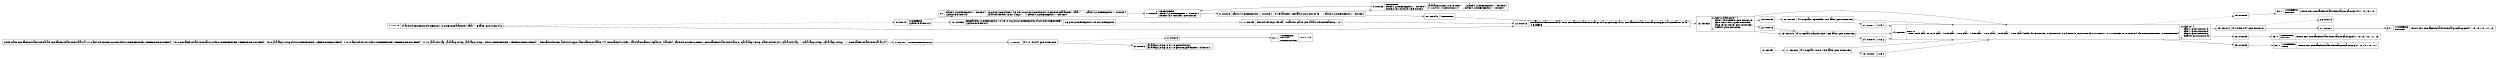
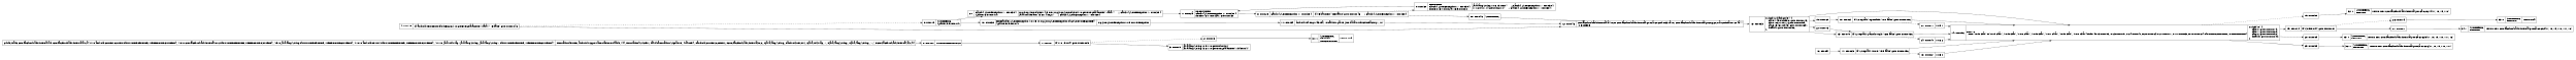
  digraph {
    rankdir=LR
    node [shape=record]
    n1 [label="{0\:\ 0x0000|MTH_ENTER_BLOCK\l}"]
    n2 [label="{1\:\ 0x0001|if (r10 != null) goto L_0x0005\l}"]
    n3 [label="{2\:\ 0x0003}"]
    n4 [label="{3\:\ 0x0005|java.lang.String r2 = r10.getAuthority()\ljava.lang.String r3 = r10.getQueryParameter(\"video_url\")\l}"]
    n5 [label="{31\:\ ?|SYNTHETIC\lRETURN\lORIG_RETURN\l|return null\l}"]
    n6 [label="{4\:\ 0x0019|if (android.text.TextUtils.isEmpty(r10.getQueryParameter(\"data\")) != false) goto L_0x0046\l}"]
    n7 [label="{5\:\ 0x001b|SYNTHETIC\lSplitter:B:5:0x001b\l}"]
    n8 [label="{12\:\ 0x0046|com.facebook.ads.internal.a.l r6 = com.facebook.ads.internal.p006a.C0628l.m331a(r8, com.facebook.ads.internal.p026q.p027a.C0895a.m1684a())\lr0 = 65535\l}"]
    n9 [label="{6\:\ ?|Catch:\{ JSONException \-\> 0x003e \}\lSplitter:B:5:0x001b\l|org.json.JSONObject r4 = new org.json.JSONObject(r10.getQueryParameter(\"data\"))     \/\/ Catch:\{ JSONException \-\> 0x003e \}\ljava.util.Iterator r5 = r4.keys()     \/\/ Catch:\{ JSONException \-\> 0x003e \}\l}"]
    n10 [label="{10\:\ 0x003e|ExcHandler: JSONException (r0v15 'e' org.json.JSONException A[CUSTOM_DECLARE])\lSplitter:B:5:0x001b\l|org.json.JSONException r0 = move\-exception\l}"]
    n11 [label="{13\:\ 0x0053|switch(r2.hashCode()) \{\l    case \-1458789996: goto L_0x0073;\l    case 109770977: goto L_0x005f;\l    case 1546100943: goto L_0x0069;\l    default: goto L_0x0056;\l\}\l}"]
    n12 [label="{7\:\ 0x002a|LOOP_START\lCatch:\{ JSONException \-\> 0x003e \}\lLOOP:0: B:7:0x002a\-\>B:9:0x0030\l}"]
    n13 [label="{11\:\ 0x003f|android.util.Log.w(f309a, \"Unable to parse json data in AdActionFactory.\", r0)\l}"]
    n14 [label="{8\:\ 0x002e|Catch:\{ JSONException \-\> 0x003e \}\l|if (r5.hasNext() == false) goto L_0x0046     \/\/ Catch:\{ JSONException \-\> 0x003e \}\l}"]
    n15 [label="{9\:\ 0x0030|LOOP_END\lCatch:\{ JSONException \-\> 0x003e \}\lLOOP:0: B:7:0x002a\-\>B:9:0x0030\l|java.lang.String r0 = r5.next()     \/\/ Catch:\{ JSONException \-\> 0x003e \}\lr11.put(r0, r4.getString(r0))     \/\/ Catch:\{ JSONException \-\> 0x003e \}\l}"]
    n16 [label="{30\:\ 0x0046|SYNTHETIC\l}"]
    n17 [label="{14\:\ 0x0056|PHI: r0 \l  PHI: (r0v9 char) = (r0v5 char), (r0v5 char), (r0v6 char), (r0v5 char), (r0v7 char), (r0v5 char), (r0v8 char) binds: [B:13:0x0053, B:23:0x0079, B:24:0x007b, B:20:0x006f, B:21:0x0071, B:17:0x0065, B:18:0x0067] A[DONT_GENERATE, DONT_INLINE]\l|switch(r0) \{\l    case 0: goto L_0x007d;\l    case 1: goto L_0x008d;\l    case 2: goto L_0x0099;\l    default: goto L_0x0049;\l\}\l}"]
    n18 [label="{19\:\ 0x0069}"]
    n19 [label="{22\:\ 0x0073}"]
    n20 [label="{23\:\ 0x0079|if (r2.equals(\"passthrough\") == false) goto L_0x0056\l}"]
    n21 [label="{15\:\ 0x0059}"]
    n22 [label="{25\:\ 0x007d|if (r3 == null) goto L_0x0081\l}"]
    n23 [label="{28\:\ 0x008d}"]
    n24 [label="{29\:\ 0x0099}"]
    n25 [label="{16\:\ 0x005f}"]
    n26 [label="{17\:\ 0x0065|if (r2.equals(\"store\") == false) goto L_0x0056\l}"]
    n27 [label="{20\:\ 0x006f|if (r2.equals(\"open_link\") == false) goto L_0x0056\l}"]
    n28 [label="{32\:\ ?|SYNTHETIC\lRETURN\l|return new com.facebook.ads.internal.p006a.C0627k(r7, r8, r9, r10)\l}"]
    n29 [label="{26\:\ 0x007f}"]
    n30 [label="{27\:\ 0x0081}"]
    n31 [label="{35\:\ ?|SYNTHETIC\lRETURN\l|return new com.facebook.ads.internal.p006a.C0625i(r7, r8, r9, r10, r11, r6)\l}"]
-   n32 [label="{36\:\ ?|SYNTHETIC\lORIG\l|return new com.facebook.ads.internal.p006a.C0626j(r7, r8, r9, r10, r11)\l}"]
+   n32 [label="{36\:\ ?|SYNTHETIC\lRETURN\l|return new com.facebook.ads.internal.p006a.C0626j(r7, r8, r9, r10, r11)\l}"]
    n33 [label="{18\:\ 0x0067|r0 = 0\l}"]
    n34 [label="{21\:\ 0x0071|r0 = 1\l}"]
    n35 [label="{24\:\ 0x007b|r0 = 2\l}"]
+   n36 [label="{33\:\ ?|SYNTHETIC\lRETURN\l|return null\l}"]
    n37 [label="{34\:\ ?|SYNTHETIC\lRETURN\l|return new com.facebook.ads.internal.p006a.C0622f(r7, r8, r9, r10, r11, r6)\l}"]
    n38 [label="{public static com.facebook.ads.internal.a.b com.facebook.ads.internal.a.c.a((r7v0 android.content.Context A[IMMUTABLE_TYPE, METHOD_ARGUMENT]), (r8v0 com.facebook.ads.internal.m.c A[IMMUTABLE_TYPE, METHOD_ARGUMENT]), (r9v0 java.lang.String A[IMMUTABLE_TYPE, METHOD_ARGUMENT]), (r10v0 android.net.Uri A[IMMUTABLE_TYPE, METHOD_ARGUMENT]), (r11v0 java.util.Map\<java.lang.String, java.lang.String\> A[IMMUTABLE_TYPE, METHOD_ARGUMENT]))  | Annotation[BUILD, android.support.annotation.Nullable, \{\}], Annotation[SYSTEM, dalvik.annotation.Signature, \{value=[(, Landroid\/content\/Context;, Lcom\/facebook\/ads\/internal\/m\/c;, Ljava\/lang\/String;, Landroid\/net\/Uri;, Ljava\/util\/Map, \<, Ljava\/lang\/String;, Ljava\/lang\/String;, \>;), Lcom\/facebook\/ads\/internal\/a\/b;]\}]\l}"]
    n1 -> n2
    n2 -> n3 [style=dashed]
    n2 -> n4
    n3 -> n5
    n6 -> n7 [style=dashed]
    n6 -> n8
    n7 -> n9
    n7 -> n10
    n8 -> n11
    n9 -> n12
    n10 -> n13
    n11 -> n17
    n11 -> n18
    n11 -> n19
    n11 -> n20
    n12 -> n14
    n13 -> n8
    n14 -> n15 [style=dashed]
    n14 -> n16
    n15 -> n12
    n16 -> n8
    n17 -> n21 [style=dashed]
    n17 -> n22
    n17 -> n23
    n17 -> n24
    n18 -> n27
    n19 -> n20
    n20 -> n17
    n20 -> n35 [style=dashed]
    n21 -> n28
    n22 -> n29 [style=dashed]
    n22 -> n30
    n23 -> n31
    n24 -> n32
    n25 -> n26
    n26 -> n17
    n26 -> n33 [style=dashed]
    n27 -> n17
    n27 -> n34 [style=dashed]
+   n29 -> n36
    n30 -> n37
    n33 -> n17
    n34 -> n17
    n35 -> n17
    n38 -> n1
  }
